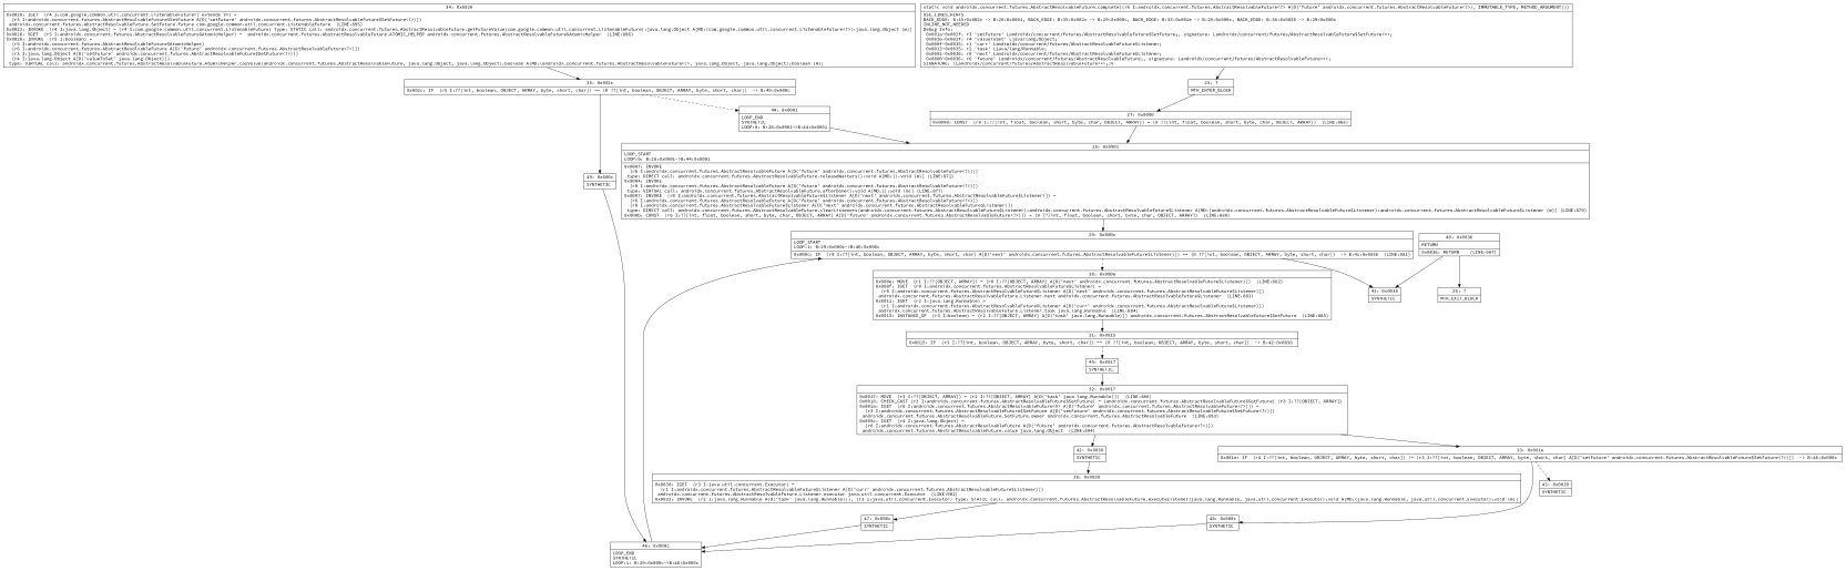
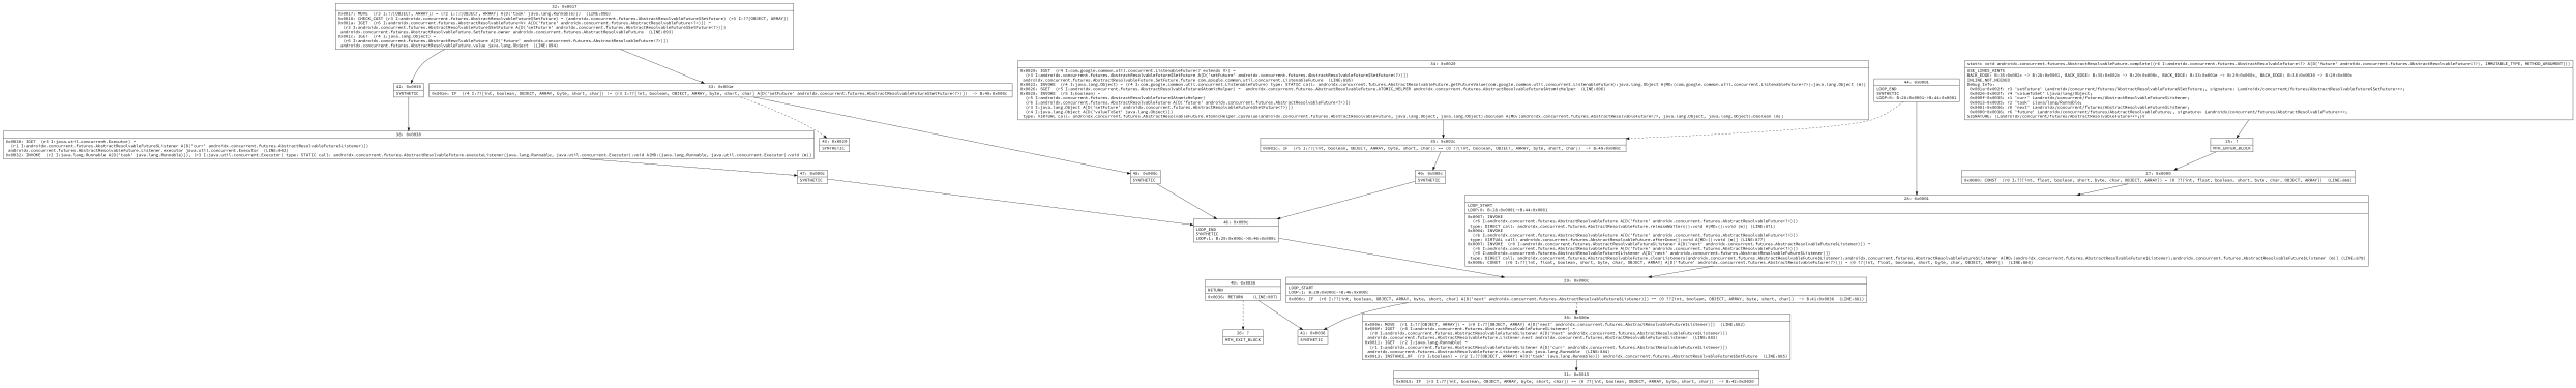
  digraph {
    fontname="Source Code Pro"
    node [fontname="Source Code Pro" shape=record]
    edge [fontname="Source Code Pro"]
    n1 [label="{25\:\ ?|MTH_ENTER_BLOCK\l}"]
    n2 [label="{27\:\ 0x0000|0x0000: CONST  (r0 I:??[int, float, boolean, short, byte, char, OBJECT, ARRAY]) = (0 ??[int, float, boolean, short, byte, char, OBJECT, ARRAY])  (LINE:868)\l}"]
    n3 [label="{28\:\ 0x0001|LOOP_START\lLOOP:0: B:28:0x0001\-\>B:44:0x0001\l|0x0007: INVOKE  \l  (r6 I:androidx.concurrent.futures.AbstractResolvableFuture A[D('future' androidx.concurrent.futures.AbstractResolvableFuture\<?\>)])\l type: DIRECT call: androidx.concurrent.futures.AbstractResolvableFuture.releaseWaiters():void A[MD:():void (m)] (LINE:871)\l0x0004: INVOKE  \l  (r6 I:androidx.concurrent.futures.AbstractResolvableFuture A[D('future' androidx.concurrent.futures.AbstractResolvableFuture\<?\>)])\l type: VIRTUAL call: androidx.concurrent.futures.AbstractResolvableFuture.afterDone():void A[MD:():void (m)] (LINE:877)\l0x0007: INVOKE  (r0 I:androidx.concurrent.futures.AbstractResolvableFuture$Listener A[D('next' androidx.concurrent.futures.AbstractResolvableFuture$Listener)]) = \l  (r6 I:androidx.concurrent.futures.AbstractResolvableFuture A[D('future' androidx.concurrent.futures.AbstractResolvableFuture\<?\>)])\l  (r0 I:androidx.concurrent.futures.AbstractResolvableFuture$Listener A[D('next' androidx.concurrent.futures.AbstractResolvableFuture$Listener)])\l type: DIRECT call: androidx.concurrent.futures.AbstractResolvableFuture.clearListeners(androidx.concurrent.futures.AbstractResolvableFuture$Listener):androidx.concurrent.futures.AbstractResolvableFuture$Listener A[MD:(androidx.concurrent.futures.AbstractResolvableFuture$Listener):androidx.concurrent.futures.AbstractResolvableFuture$Listener (m)] (LINE:879)\l0x000b: CONST  (r6 I:??[int, float, boolean, short, byte, char, OBJECT, ARRAY] A[D('future' androidx.concurrent.futures.AbstractResolvableFuture\<?\>)]) = (0 ??[int, float, boolean, short, byte, char, OBJECT, ARRAY])  (LINE:880)\l}"]
    n4 [label="{29\:\ 0x000c|LOOP_START\lLOOP:1: B:29:0x000c\-\>B:46:0x000c\l|0x000c: IF  (r0 I:??[int, boolean, OBJECT, ARRAY, byte, short, char] A[D('next' androidx.concurrent.futures.AbstractResolvableFuture$Listener)]) == (0 ??[int, boolean, OBJECT, ARRAY, byte, short, char])  \-\> B:41:0x0036  (LINE:881)\l}"]
    n5 [label="{30\:\ 0x000e|0x000e: MOVE  (r1 I:??[OBJECT, ARRAY]) = (r0 I:??[OBJECT, ARRAY] A[D('next' androidx.concurrent.futures.AbstractResolvableFuture$Listener)])  (LINE:882)\l0x000f: IGET  (r0 I:androidx.concurrent.futures.AbstractResolvableFuture$Listener) = \l  (r0 I:androidx.concurrent.futures.AbstractResolvableFuture$Listener A[D('next' androidx.concurrent.futures.AbstractResolvableFuture$Listener)])\l androidx.concurrent.futures.AbstractResolvableFuture.Listener.next androidx.concurrent.futures.AbstractResolvableFuture$Listener  (LINE:883)\l0x0011: IGET  (r2 I:java.lang.Runnable) = \l  (r1 I:androidx.concurrent.futures.AbstractResolvableFuture$Listener A[D('curr' androidx.concurrent.futures.AbstractResolvableFuture$Listener)])\l androidx.concurrent.futures.AbstractResolvableFuture.Listener.task java.lang.Runnable  (LINE:884)\l0x0013: INSTANCE_OF  (r3 I:boolean) = (r2 I:??[OBJECT, ARRAY] A[D('task' java.lang.Runnable)]) androidx.concurrent.futures.AbstractResolvableFuture$SetFuture  (LINE:885)\l}"]
    n6 [label="{41\:\ 0x0036|SYNTHETIC\l}"]
    n7 [label="{31\:\ 0x0015|0x0015: IF  (r3 I:??[int, boolean, OBJECT, ARRAY, byte, short, char]) == (0 ??[int, boolean, OBJECT, ARRAY, byte, short, char])  \-\> B:42:0x0030 \l}"]
-   n8 [label="{45\:\ 0x0017|SYNTHETIC\l}"]
    n9 [label="{42\:\ 0x0030|SYNTHETIC\l}"]
    n10 [label="{38\:\ 0x0030|0x0030: IGET  (r3 I:java.util.concurrent.Executor) = \l  (r1 I:androidx.concurrent.futures.AbstractResolvableFuture$Listener A[D('curr' androidx.concurrent.futures.AbstractResolvableFuture$Listener)])\l androidx.concurrent.futures.AbstractResolvableFuture.Listener.executor java.util.concurrent.Executor  (LINE:902)\l0x0032: INVOKE  (r2 I:java.lang.Runnable A[D('task' java.lang.Runnable)]), (r3 I:java.util.concurrent.Executor) type: STATIC call: androidx.concurrent.futures.AbstractResolvableFuture.executeListener(java.lang.Runnable, java.util.concurrent.Executor):void A[MD:(java.lang.Runnable, java.util.concurrent.Executor):void (m)]\l}"]
-   n11 [label="{32\:\ 0x0017|0x0017: MOVE  (r3 I:??[OBJECT, ARRAY]) = (r2 I:??[OBJECT, ARRAY] A[D('task' java.lang.Runnable)])  (LINE:886)\l0x0018: CHECK_CAST (r3 I:androidx.concurrent.futures.AbstractResolvableFuture$SetFuture) = (androidx.concurrent.futures.AbstractResolvableFuture$SetFuture) (r3 I:??[OBJECT, ARRAY]) \l0x001a: IGET  (r6 I:androidx.concurrent.futures.AbstractResolvableFuture\<V\> A[D('future' androidx.concurrent.futures.AbstractResolvableFuture\<?\>)]) = \l  (r3 I:androidx.concurrent.futures.AbstractResolvableFuture$SetFuture A[D('setFuture' androidx.concurrent.futures.AbstractResolvableFuture$SetFuture\<?\>)])\l androidx.concurrent.futures.AbstractResolvableFuture.SetFuture.owner androidx.concurrent.futures.AbstractResolvableFuture  (LINE:893)\l0x005c: IGET  (r4 I:java.lang.Object) = \l  (r6 I:androidx.concurrent.futures.AbstractResolvableFuture A[D('future' androidx.concurrent.futures.AbstractResolvableFuture\<?\>)])\l androidx.concurrent.futures.AbstractResolvableFuture.value java.lang.Object  (LINE:894)\l}"]
+   n11 [label="{32\:\ 0x0017|0x0017: MOVE  (r3 I:??[OBJECT, ARRAY]) = (r2 I:??[OBJECT, ARRAY] A[D('task' java.lang.Runnable)])  (LINE:886)\l0x0018: CHECK_CAST (r3 I:androidx.concurrent.futures.AbstractResolvableFuture$SetFuture) = (androidx.concurrent.futures.AbstractResolvableFuture$SetFuture) (r3 I:??[OBJECT, ARRAY]) \l0x001a: IGET  (r6 I:androidx.concurrent.futures.AbstractResolvableFuture\<V\> A[D('future' androidx.concurrent.futures.AbstractResolvableFuture\<?\>)]) = \l  (r3 I:androidx.concurrent.futures.AbstractResolvableFuture$SetFuture A[D('setFuture' androidx.concurrent.futures.AbstractResolvableFuture$SetFuture\<?\>)])\l androidx.concurrent.futures.AbstractResolvableFuture.SetFuture.owner androidx.concurrent.futures.AbstractResolvableFuture  (LINE:893)\l0x001c: IGET  (r4 I:java.lang.Object) = \l  (r6 I:androidx.concurrent.futures.AbstractResolvableFuture A[D('future' androidx.concurrent.futures.AbstractResolvableFuture\<?\>)])\l androidx.concurrent.futures.AbstractResolvableFuture.value java.lang.Object  (LINE:894)\l}"]
    n12 [label="{47\:\ 0x000c|SYNTHETIC\l}"]
    n13 [label="{46\:\ 0x000c|LOOP_END\lSYNTHETIC\lLOOP:1: B:29:0x000c\-\>B:46:0x000c\l}"]
    n14 [label="{33\:\ 0x001e|0x001e: IF  (r4 I:??[int, boolean, OBJECT, ARRAY, byte, short, char]) != (r3 I:??[int, boolean, OBJECT, ARRAY, byte, short, char] A[D('setFuture' androidx.concurrent.futures.AbstractResolvableFuture$SetFuture\<?\>)])  \-\> B:48:0x000c \l}"]
    n15 [label="{43\:\ 0x0020|SYNTHETIC\l}"]
    n16 [label="{48\:\ 0x000c|SYNTHETIC\l}"]
    n17 [label="{34\:\ 0x0020|0x0020: IGET  (r4 I:com.google.common.util.concurrent.ListenableFuture\<? extends V\>) = \l  (r3 I:androidx.concurrent.futures.AbstractResolvableFuture$SetFuture A[D('setFuture' androidx.concurrent.futures.AbstractResolvableFuture$SetFuture\<?\>)])\l androidx.concurrent.futures.AbstractResolvableFuture.SetFuture.future com.google.common.util.concurrent.ListenableFuture  (LINE:895)\l0x0022: INVOKE  (r4 I:java.lang.Object) = (r4 I:com.google.common.util.concurrent.ListenableFuture) type: STATIC call: androidx.concurrent.futures.AbstractResolvableFuture.getFutureValue(com.google.common.util.concurrent.ListenableFuture):java.lang.Object A[MD:(com.google.common.util.concurrent.ListenableFuture\<?\>):java.lang.Object (m)]\l0x0026: SGET  (r5 I:androidx.concurrent.futures.AbstractResolvableFuture$AtomicHelper) =  androidx.concurrent.futures.AbstractResolvableFuture.ATOMIC_HELPER androidx.concurrent.futures.AbstractResolvableFuture$AtomicHelper  (LINE:896)\l0x0028: INVOKE  (r5 I:boolean) = \l  (r5 I:androidx.concurrent.futures.AbstractResolvableFuture$AtomicHelper)\l  (r6 I:androidx.concurrent.futures.AbstractResolvableFuture A[D('future' androidx.concurrent.futures.AbstractResolvableFuture\<?\>)])\l  (r3 I:java.lang.Object A[D('setFuture' androidx.concurrent.futures.AbstractResolvableFuture$SetFuture\<?\>)])\l  (r4 I:java.lang.Object A[D('valueToSet' java.lang.Object)])\l type: VIRTUAL call: androidx.concurrent.futures.AbstractResolvableFuture.AtomicHelper.casValue(androidx.concurrent.futures.AbstractResolvableFuture, java.lang.Object, java.lang.Object):boolean A[MD:(androidx.concurrent.futures.AbstractResolvableFuture\<?\>, java.lang.Object, java.lang.Object):boolean (m)]\l}"]
    n18 [label="{35\:\ 0x002c|0x002c: IF  (r5 I:??[int, boolean, OBJECT, ARRAY, byte, short, char]) == (0 ??[int, boolean, OBJECT, ARRAY, byte, short, char])  \-\> B:49:0x000c \l}"]
    n19 [label="{44\:\ 0x0001|LOOP_END\lSYNTHETIC\lLOOP:0: B:28:0x0001\-\>B:44:0x0001\l}"]
    n20 [label="{49\:\ 0x000c|SYNTHETIC\l}"]
    n21 [label="{40\:\ 0x0036|RETURN\l|0x0036: RETURN    (LINE:907)\l}"]
    n22 [label="{26\:\ ?|MTH_EXIT_BLOCK\l}"]
    n23 [label="{static void androidx.concurrent.futures.AbstractResolvableFuture.complete((r6 I:androidx.concurrent.futures.AbstractResolvableFuture\<?\> A[D('future' androidx.concurrent.futures.AbstractResolvableFuture\<?\>), IMMUTABLE_TYPE, METHOD_ARGUMENT]))  | USE_LINES_HINTS\lBACK_EDGE: B:35:0x002c \-\> B:28:0x0001, BACK_EDGE: B:35:0x002c \-\> B:29:0x000c, BACK_EDGE: B:33:0x001e \-\> B:29:0x000c, BACK_EDGE: B:38:0x0030 \-\> B:29:0x000c\lINLINE_NOT_NEEDED\lDebug Info:\l  0x001a\-0x002f: r3 'setFuture' Landroidx\/concurrent\/futures\/AbstractResolvableFuture$SetFuture;, signature: Landroidx\/concurrent\/futures\/AbstractResolvableFuture$SetFuture\<*\>;\l  0x0026\-0x002f: r4 'valueToSet' Ljava\/lang\/Object;\l  0x000f\-0x0035: r1 'curr' Landroidx\/concurrent\/futures\/AbstractResolvableFuture$Listener;\l  0x0013\-0x0035: r2 'task' Ljava\/lang\/Runnable;\l  0x0001\-0x0036: r0 'next' Landroidx\/concurrent\/futures\/AbstractResolvableFuture$Listener;\l  0x0000\-0x0036: r6 'future' Landroidx\/concurrent\/futures\/AbstractResolvableFuture;, signature: Landroidx\/concurrent\/futures\/AbstractResolvableFuture\<*\>;\lSIGNATURE: (Landroidx\/concurrent\/futures\/AbstractResolvableFuture\<*\>;)V\l}"]
    n1 -> n2
    n2 -> n3
    n3 -> n4
    n4 -> n5 [style=dashed]
    n4 -> n6
    n5 -> n7
-   n7 -> n8 [style=dashed]
-   n8 -> n11
    n9 -> n10
    n10 -> n12
    n11 -> n9
    n11 -> n14
    n12 -> n13
    n13 -> n4
    n14 -> n15 [style=dashed]
    n14 -> n16
    n16 -> n13
    n17 -> n18
-   n18 -> n19 [style=dashed]
+   n19 -> n18 [style=dashed]
    n18 -> n20
    n19 -> n3
    n20 -> n13
    n21 -> n6
-   n21 -> n22
+   n21 -> n22 [style=dashed]
    n23 -> n1
  }
